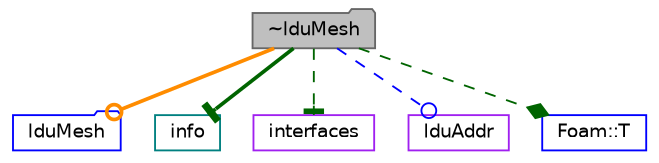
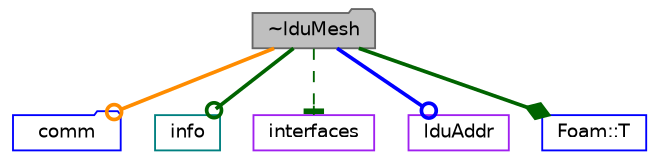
  digraph {
    rankdir=TB
    node [color=blue fontname=Helvetica fontsize=10 shape=box]
    edge [arrowhead=odot color=darkgreen fontname=Helvetica fontsize=10 labelfontname=Helvetica labelfontsize=10 style=bold]
    n1 [color=gray40 fillcolor=grey75 fontcolor=black height=0.2 label="~lduMesh" shape=folder style=filled width=0.4]
-   n2 [height=0.2 label=lduMesh shape=folder width=0.4]
+   n2 [height=0.2 label=comm shape=folder width=0.4]
    n3 [color=teal height=0.2 label=info width=0.4]
    n4 [color=purple height=0.2 label=interfaces width=0.4]
    n5 [color=purple height=0.2 label=lduAddr width=0.4]
    n6 [height=0.2 label="Foam::T" width=0.4]
    n1 -> n2 [color=darkorange]
-   n1 -> n3 [arrowhead=tee]
+   n1 -> n3
    n1 -> n4 [arrowhead=tee style=dashed]
-   n1 -> n5 [color=blue style=dashed]
-   n1 -> n6 [arrowhead=diamond style=dashed]
+   n1 -> n5 [color=blue]
+   n1 -> n6 [arrowhead=diamond]
  }
